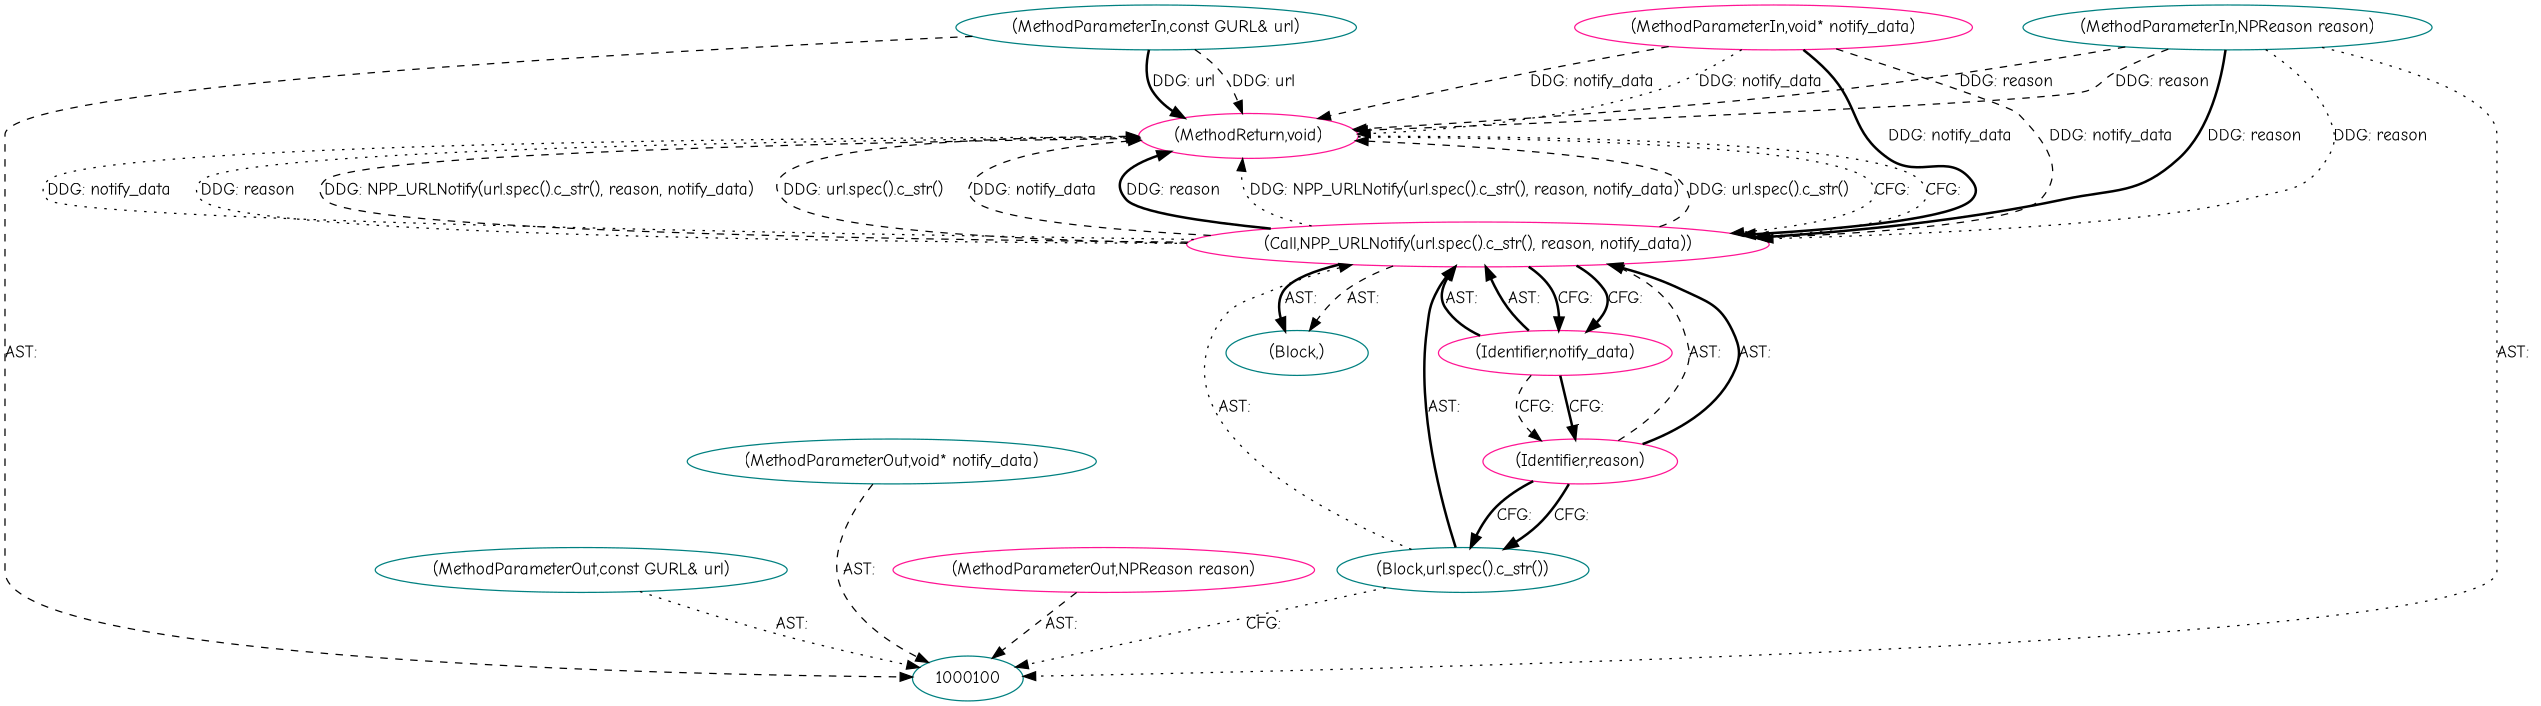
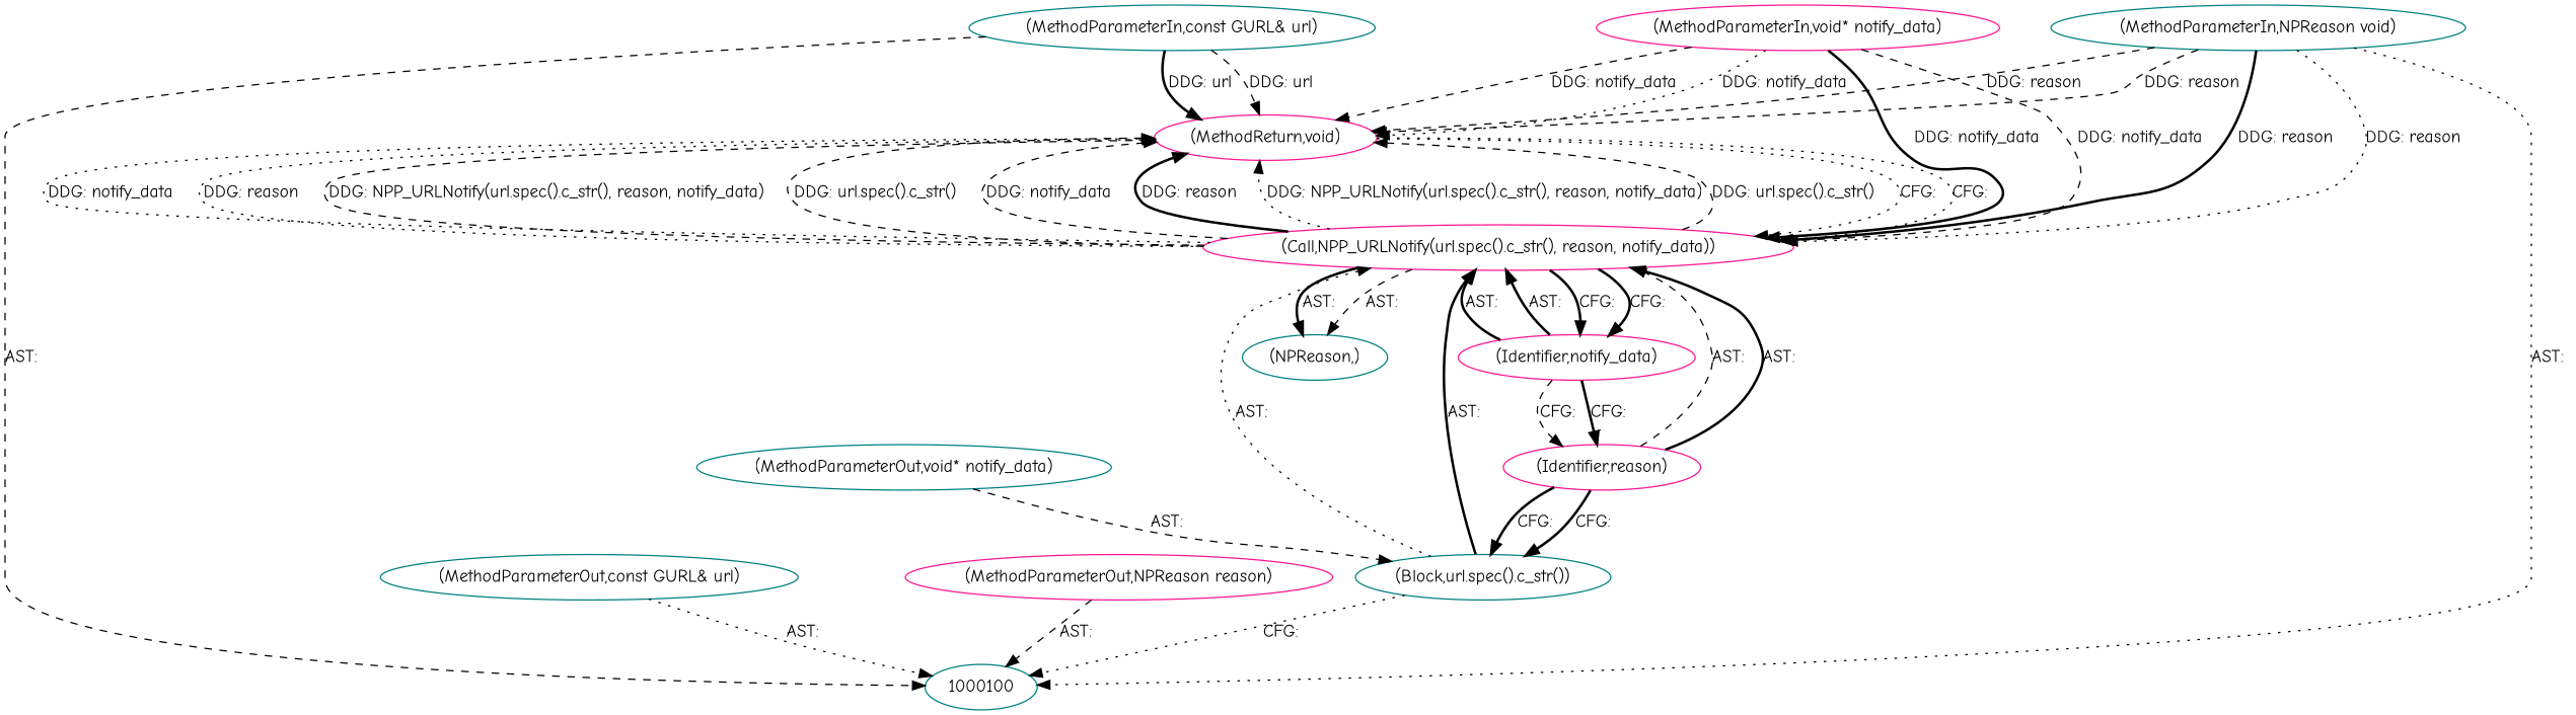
  digraph {
    fontname="Comic Neue"
    node [color=teal fontname="Comic Neue"]
    edge [fontname="Comic Neue" style=dashed]
    n1 [color=deeppink label="(MethodReturn,void)"]
    n2 [color=deeppink label="(Call,NPP_URLNotify(url.spec().c_str(), reason, notify_data))"]
-   n3 [label="(Block,)"]
+   n3 [label="(NPReason,)"]
    n4 [color=deeppink label="(Identifier,notify_data)"]
    n5 [label="(MethodParameterIn,const GURL& url)"]
    1000100
    n7 [label="(MethodParameterOut,const GURL& url)"]
-   n8 [label="(MethodParameterIn,NPReason reason)"]
+   n8 [label="(MethodParameterIn,NPReason void)"]
    n9 [color=deeppink label="(MethodParameterOut,NPReason reason)"]
    n10 [color=deeppink label="(MethodParameterIn,void* notify_data)"]
    n11 [label="(MethodParameterOut,void* notify_data)"]
    n12 [label="(Block,url.spec().c_str())"]
    n13 [color=deeppink label="(Identifier,reason)"]
    n1 -> n2 [label="CFG: " style=dotted]
    n1 -> n2 [label="CFG: " style=dotted]
    n2 -> n1 [label="DDG: notify_data" style=dotted]
    n2 -> n1 [label="DDG: reason" style=dotted]
    n2 -> n1 [label="DDG: NPP_URLNotify(url.spec().c_str(), reason, notify_data)"]
    n2 -> n1 [label="DDG: url.spec().c_str()"]
    n2 -> n1 [label="DDG: notify_data"]
    n2 -> n1 [label="DDG: reason" style=bold]
    n2 -> n1 [label="DDG: NPP_URLNotify(url.spec().c_str(), reason, notify_data)" style=dotted]
    n2 -> n1 [label="DDG: url.spec().c_str()"]
    n2 -> n3 [label="AST: "]
    n2 -> n3 [label="AST: " style=bold]
    n2 -> n4 [label="CFG: " style=bold]
    n2 -> n4 [label="CFG: " style=bold]
    n4 -> n2 [label="AST: " style=bold]
    n4 -> n2 [label="AST: " style=bold]
    n4 -> n13 [label="CFG: " style=bold]
    n4 -> n13 [label="CFG: "]
    n5 -> n1 [label="DDG: url"]
    n5 -> n1 [label="DDG: url" style=bold]
    n5 -> 1000100 [label="AST: "]
    n7 -> 1000100 [label="AST: " style=dotted]
    n8 -> n1 [label="DDG: reason"]
    n8 -> n1 [label="DDG: reason"]
    n8 -> n2 [label="DDG: reason" style=dotted]
    n8 -> n2 [label="DDG: reason" style=bold]
    n8 -> 1000100 [label="AST: " style=dotted]
    n9 -> 1000100 [label="AST: "]
    n10 -> n1 [label="DDG: notify_data"]
    n10 -> n1 [label="DDG: notify_data" style=dotted]
    n10 -> n2 [label="DDG: notify_data"]
    n10 -> n2 [label="DDG: notify_data" style=bold]
-   n11 -> 1000100 [label="AST: "]
+   n11 -> n12 [label="AST: "]
    n12 -> n2 [label="AST: " style=dotted]
    n12 -> n2 [label="AST: " style=bold]
    n12 -> 1000100 [label="CFG: " style=dotted]
    n13 -> n2 [label="AST: "]
    n13 -> n2 [label="AST: " style=bold]
    n13 -> n12 [label="CFG: " style=bold]
    n13 -> n12 [label="CFG: " style=bold]
  }
